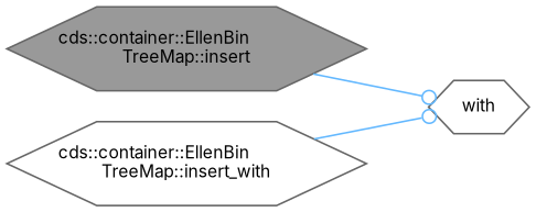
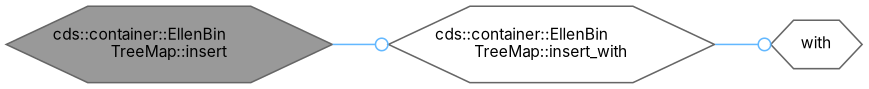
  digraph {
    fontname=Inter
    rankdir=LR
    node [color=grey40 fillcolor=white fontname=Inter fontsize=10 shape=hexagon style=filled]
    edge [arrowhead=odot color=steelblue1 fontname=Inter fontsize=10 labelfontname=Helvetica labelfontsize=10 style=solid]
    n1 [color=gray40 fillcolor=grey60 fontcolor=black height=0.2 label="cds::container::EllenBin\lTreeMap::insert" width=0.4]
    n2 [height=0.2 label="cds::container::EllenBin\lTreeMap::insert_with" width=0.4]
    n3 [height=0.2 label=with width=0.4]
-   n1 -> n3
+   n1 -> n2
    n2 -> n3
  }
